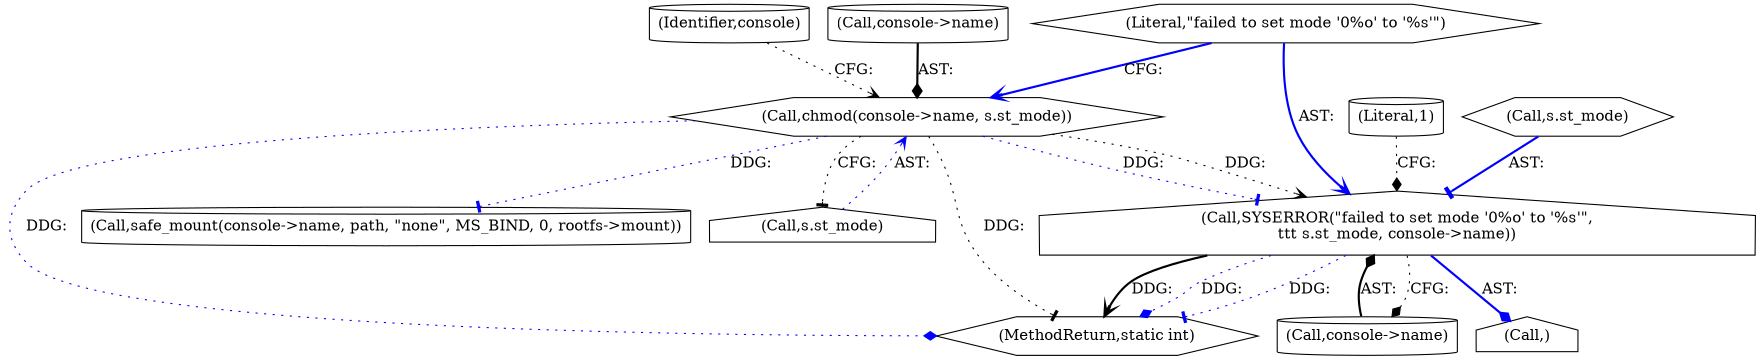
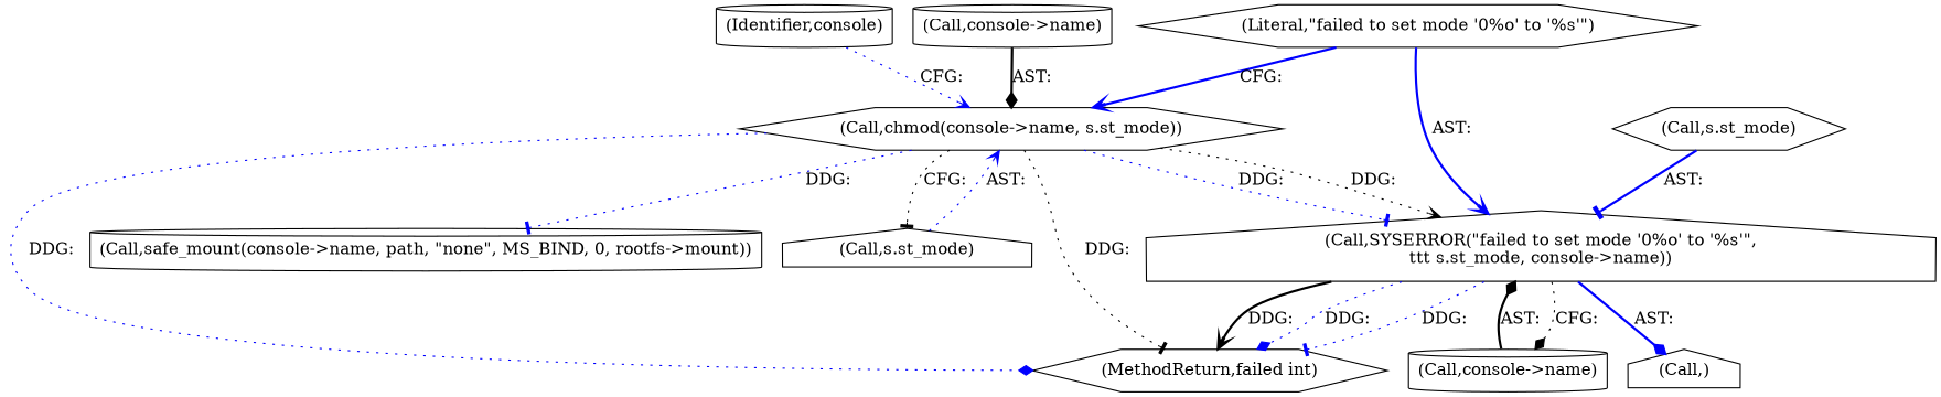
  digraph {
    node [shape=cylinder]
    edge [arrowhead=diamond color=blue style=dotted]
    n1 [label="(Call,SYSERROR(\"failed to set mode '0%o' to '%s'\",\n\t\t\t s.st_mode, console->name))" shape=house]
    n2 [label="(Call,)" shape=house]
    n3 [label="(Call,console->name)"]
-   n4 [label="(MethodReturn,static int)" shape=hexagon]
+   n4 [label="(MethodReturn,failed int)" shape=hexagon]
    n5 [label="(Call,chmod(console->name, s.st_mode))" shape=hexagon]
    n6 [label="(Call,safe_mount(console->name, path, \"none\", MS_BIND, 0, rootfs->mount))"]
    n7 [label="(Call,s.st_mode)" shape=house]
    n8 [label="(Identifier,console)"]
-   n9 [label="(Literal,1)"]
    n10 [label="(Literal,\"failed to set mode '0%o' to '%s'\")" shape=hexagon]
    n11 [label="(Call,s.st_mode)" shape=hexagon]
    n12 [label="(Call,console->name)"]
    n1 -> n2 [label="AST: " style=bold]
    n1 -> n3 [color=black label="CFG: "]
    n1 -> n4 [arrowhead=tee label="DDG: "]
    n1 -> n4 [arrowhead=vee color=black label="DDG: " style=bold]
    n1 -> n4 [label="DDG: "]
    n3 -> n1 [color=black label="AST: " style=bold]
    n5 -> n1 [arrowhead=tee label="DDG: "]
    n5 -> n1 [arrowhead=vee color=black label="DDG: "]
    n5 -> n4 [arrowhead=tee color=black label="DDG: "]
    n5 -> n4 [label="DDG: "]
    n5 -> n6 [arrowhead=tee label="DDG: "]
    n5 -> n7 [arrowhead=tee color=black label="CFG: "]
    n7 -> n5 [arrowhead=vee label="AST: "]
-   n8 -> n5 [arrowhead=vee color=black label="CFG: "]
-   n9 -> n1 [color=black label="CFG: "]
+   n8 -> n5 [arrowhead=vee label="CFG: "]
    n10 -> n1 [arrowhead=vee label="AST: " style=bold]
    n10 -> n5 [arrowhead=vee label="CFG: " style=bold]
    n11 -> n1 [arrowhead=tee label="AST: " style=bold]
    n12 -> n5 [color=black label="AST: " style=bold]
  }
